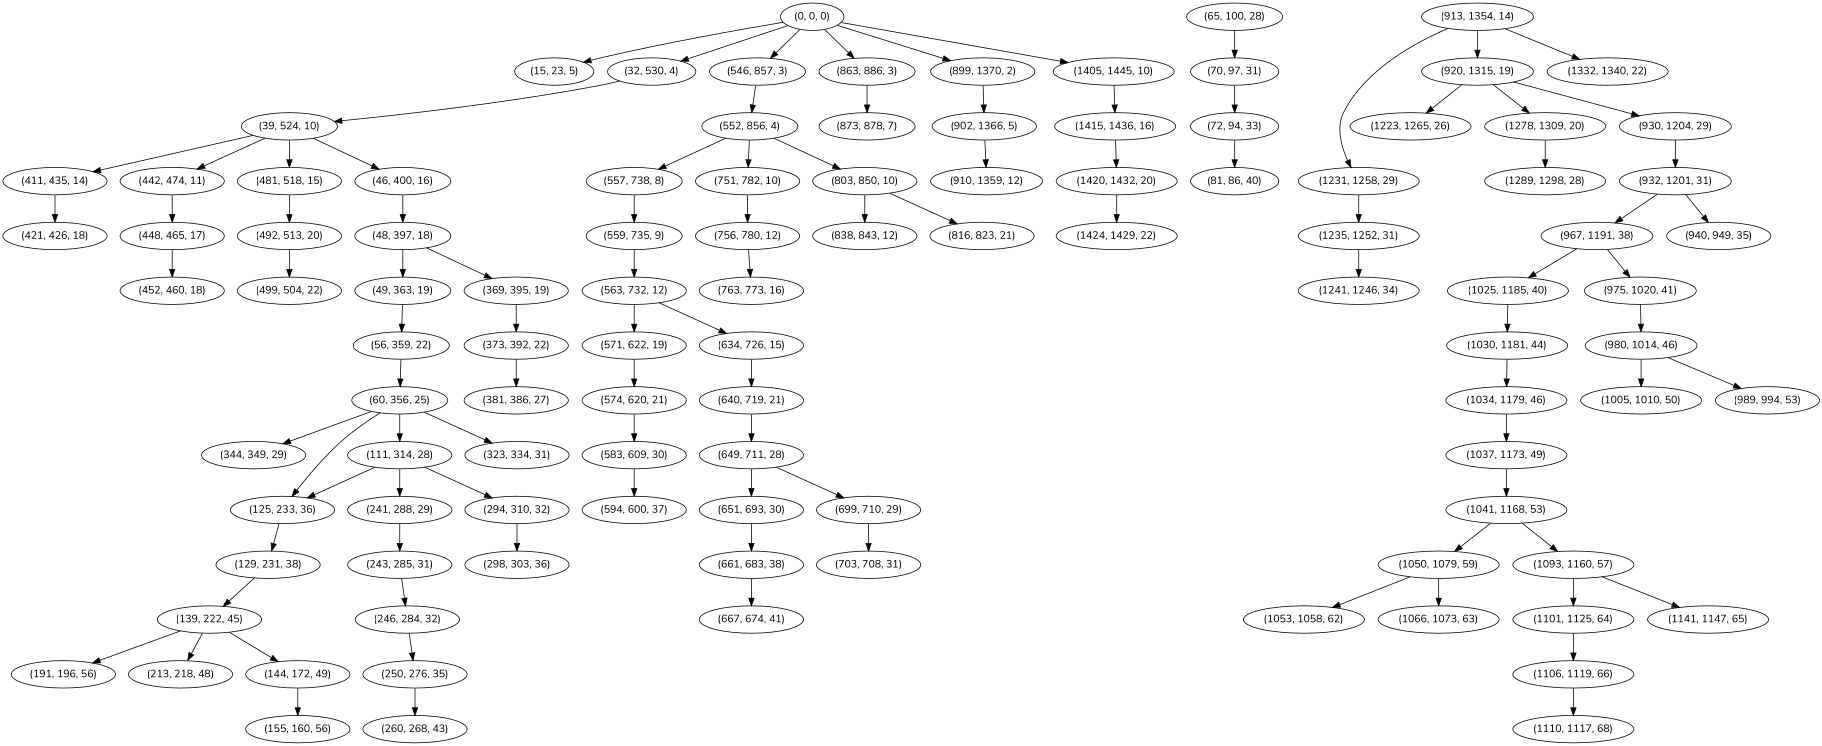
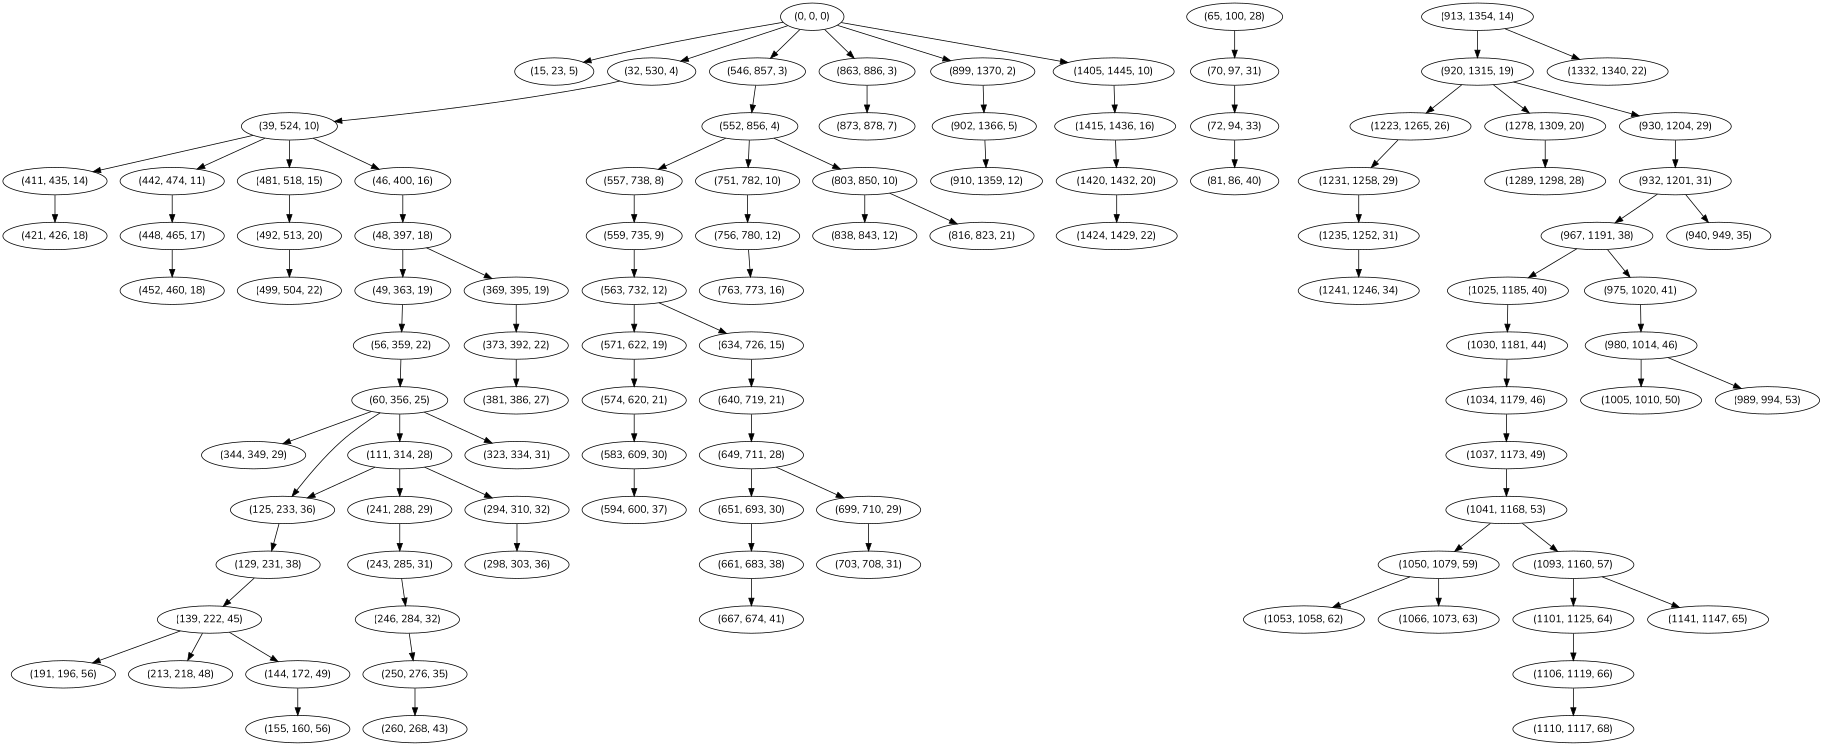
  digraph {
    fontname=Nunito
    node [fontname=Nunito]
    edge [fontname=Nunito]
    "(0, 0, 0)"
    "(15, 23, 5)"
    "(32, 530, 4)"
    "(546, 857, 3)"
    "(863, 886, 3)"
    "(899, 1370, 2)"
    "(1405, 1445, 10)"
    "(39, 524, 10)"
    "(552, 856, 4)"
    "(873, 878, 7)"
    "(902, 1366, 5)"
    "(1415, 1436, 16)"
    "(46, 400, 16)"
    "(411, 435, 14)"
    "(442, 474, 11)"
    "(481, 518, 15)"
    "(48, 397, 18)"
    "(421, 426, 18)"
    "(448, 465, 17)"
    "(492, 513, 20)"
    "(49, 363, 19)"
    "(369, 395, 19)"
    "(56, 359, 22)"
    "(373, 392, 22)"
    "(60, 356, 25)"
    "(111, 314, 28)"
    "(323, 334, 31)"
    "(344, 349, 29)"
    "(125, 233, 36)"
    "(65, 100, 28)"
    "(70, 97, 31)"
    "(241, 288, 29)"
    "(294, 310, 32)"
    "(72, 94, 33)"
    "(81, 86, 40)"
    "(129, 231, 38)"
    "(243, 285, 31)"
    "(298, 303, 36)"
    "(139, 222, 45)"
    "(144, 172, 49)"
    "(191, 196, 56)"
    "(213, 218, 48)"
    "(155, 160, 56)"
    "(246, 284, 32)"
    "(250, 276, 35)"
    "(260, 268, 43)"
    "(381, 386, 27)"
    "(452, 460, 18)"
    "(499, 504, 22)"
    "(557, 738, 8)"
    "(751, 782, 10)"
    "(803, 850, 10)"
    "(559, 735, 9)"
    "(756, 780, 12)"
    "(816, 823, 21)"
    "(838, 843, 12)"
    "(563, 732, 12)"
    "(571, 622, 19)"
    "(634, 726, 15)"
    "(574, 620, 21)"
    "(640, 719, 21)"
    "(583, 609, 30)"
    "(594, 600, 37)"
    "(649, 711, 28)"
    "(651, 693, 30)"
    "(699, 710, 29)"
    "(661, 683, 38)"
    "(703, 708, 31)"
    "(667, 674, 41)"
    "(763, 773, 16)"
    "(910, 1359, 12)"
    "(913, 1354, 14)"
    "(920, 1315, 19)"
    "(1332, 1340, 22)"
    "(930, 1204, 29)"
    "(1223, 1265, 26)"
    "(1278, 1309, 20)"
    "(932, 1201, 31)"
    "(1231, 1258, 29)"
    "(1289, 1298, 28)"
    "(940, 949, 35)"
    "(967, 1191, 38)"
    "(975, 1020, 41)"
    "(1025, 1185, 40)"
    "(980, 1014, 46)"
    "(1030, 1181, 44)"
    "(989, 994, 53)"
    "(1005, 1010, 50)"
    "(1034, 1179, 46)"
    "(1037, 1173, 49)"
    "(1041, 1168, 53)"
    "(1050, 1079, 59)"
    "(1093, 1160, 57)"
    "(1053, 1058, 62)"
    "(1066, 1073, 63)"
    "(1101, 1125, 64)"
    "(1141, 1147, 65)"
    "(1106, 1119, 66)"
    "(1110, 1117, 68)"
    "(1235, 1252, 31)"
    "(1241, 1246, 34)"
    "(1420, 1432, 20)"
    "(1424, 1429, 22)"
    "(0, 0, 0)" -> "(15, 23, 5)"
    "(0, 0, 0)" -> "(32, 530, 4)"
    "(0, 0, 0)" -> "(546, 857, 3)"
    "(0, 0, 0)" -> "(863, 886, 3)"
    "(0, 0, 0)" -> "(899, 1370, 2)"
    "(0, 0, 0)" -> "(1405, 1445, 10)"
    "(32, 530, 4)" -> "(39, 524, 10)"
    "(546, 857, 3)" -> "(552, 856, 4)"
    "(863, 886, 3)" -> "(873, 878, 7)"
    "(899, 1370, 2)" -> "(902, 1366, 5)"
    "(1405, 1445, 10)" -> "(1415, 1436, 16)"
    "(39, 524, 10)" -> "(46, 400, 16)"
    "(39, 524, 10)" -> "(411, 435, 14)"
    "(39, 524, 10)" -> "(442, 474, 11)"
    "(39, 524, 10)" -> "(481, 518, 15)"
    "(552, 856, 4)" -> "(557, 738, 8)"
    "(552, 856, 4)" -> "(751, 782, 10)"
    "(552, 856, 4)" -> "(803, 850, 10)"
    "(902, 1366, 5)" -> "(910, 1359, 12)"
    "(1415, 1436, 16)" -> "(1420, 1432, 20)"
    "(46, 400, 16)" -> "(48, 397, 18)"
    "(411, 435, 14)" -> "(421, 426, 18)"
    "(442, 474, 11)" -> "(448, 465, 17)"
    "(481, 518, 15)" -> "(492, 513, 20)"
    "(48, 397, 18)" -> "(49, 363, 19)"
    "(48, 397, 18)" -> "(369, 395, 19)"
    "(448, 465, 17)" -> "(452, 460, 18)"
    "(492, 513, 20)" -> "(499, 504, 22)"
    "(49, 363, 19)" -> "(56, 359, 22)"
    "(369, 395, 19)" -> "(373, 392, 22)"
    "(56, 359, 22)" -> "(60, 356, 25)"
    "(373, 392, 22)" -> "(381, 386, 27)"
    "(60, 356, 25)" -> "(111, 314, 28)"
    "(60, 356, 25)" -> "(323, 334, 31)"
    "(60, 356, 25)" -> "(344, 349, 29)"
    "(60, 356, 25)" -> "(125, 233, 36)"
    "(111, 314, 28)" -> "(125, 233, 36)"
    "(111, 314, 28)" -> "(241, 288, 29)"
    "(111, 314, 28)" -> "(294, 310, 32)"
    "(125, 233, 36)" -> "(129, 231, 38)"
    "(65, 100, 28)" -> "(70, 97, 31)"
    "(70, 97, 31)" -> "(72, 94, 33)"
    "(241, 288, 29)" -> "(243, 285, 31)"
    "(294, 310, 32)" -> "(298, 303, 36)"
    "(72, 94, 33)" -> "(81, 86, 40)"
    "(129, 231, 38)" -> "(139, 222, 45)"
    "(243, 285, 31)" -> "(246, 284, 32)"
    "(139, 222, 45)" -> "(144, 172, 49)"
    "(139, 222, 45)" -> "(191, 196, 56)"
    "(139, 222, 45)" -> "(213, 218, 48)"
    "(144, 172, 49)" -> "(155, 160, 56)"
    "(246, 284, 32)" -> "(250, 276, 35)"
    "(250, 276, 35)" -> "(260, 268, 43)"
    "(557, 738, 8)" -> "(559, 735, 9)"
    "(751, 782, 10)" -> "(756, 780, 12)"
    "(803, 850, 10)" -> "(816, 823, 21)"
    "(803, 850, 10)" -> "(838, 843, 12)"
    "(559, 735, 9)" -> "(563, 732, 12)"
    "(756, 780, 12)" -> "(763, 773, 16)"
    "(563, 732, 12)" -> "(571, 622, 19)"
    "(563, 732, 12)" -> "(634, 726, 15)"
    "(571, 622, 19)" -> "(574, 620, 21)"
    "(634, 726, 15)" -> "(640, 719, 21)"
    "(574, 620, 21)" -> "(583, 609, 30)"
    "(640, 719, 21)" -> "(649, 711, 28)"
    "(583, 609, 30)" -> "(594, 600, 37)"
    "(649, 711, 28)" -> "(651, 693, 30)"
    "(649, 711, 28)" -> "(699, 710, 29)"
    "(651, 693, 30)" -> "(661, 683, 38)"
    "(699, 710, 29)" -> "(703, 708, 31)"
    "(661, 683, 38)" -> "(667, 674, 41)"
    "(913, 1354, 14)" -> "(920, 1315, 19)"
    "(913, 1354, 14)" -> "(1332, 1340, 22)"
    "(920, 1315, 19)" -> "(930, 1204, 29)"
    "(920, 1315, 19)" -> "(1223, 1265, 26)"
    "(920, 1315, 19)" -> "(1278, 1309, 20)"
    "(930, 1204, 29)" -> "(932, 1201, 31)"
-   "(913, 1354, 14)" -> "(1231, 1258, 29)"
+   "(1223, 1265, 26)" -> "(1231, 1258, 29)"
    "(1278, 1309, 20)" -> "(1289, 1298, 28)"
    "(932, 1201, 31)" -> "(940, 949, 35)"
    "(932, 1201, 31)" -> "(967, 1191, 38)"
    "(1231, 1258, 29)" -> "(1235, 1252, 31)"
    "(967, 1191, 38)" -> "(975, 1020, 41)"
    "(967, 1191, 38)" -> "(1025, 1185, 40)"
    "(975, 1020, 41)" -> "(980, 1014, 46)"
    "(1025, 1185, 40)" -> "(1030, 1181, 44)"
    "(980, 1014, 46)" -> "(989, 994, 53)"
    "(980, 1014, 46)" -> "(1005, 1010, 50)"
    "(1030, 1181, 44)" -> "(1034, 1179, 46)"
    "(1034, 1179, 46)" -> "(1037, 1173, 49)"
    "(1037, 1173, 49)" -> "(1041, 1168, 53)"
    "(1041, 1168, 53)" -> "(1050, 1079, 59)"
    "(1041, 1168, 53)" -> "(1093, 1160, 57)"
    "(1050, 1079, 59)" -> "(1053, 1058, 62)"
    "(1050, 1079, 59)" -> "(1066, 1073, 63)"
    "(1093, 1160, 57)" -> "(1101, 1125, 64)"
    "(1093, 1160, 57)" -> "(1141, 1147, 65)"
    "(1101, 1125, 64)" -> "(1106, 1119, 66)"
    "(1106, 1119, 66)" -> "(1110, 1117, 68)"
    "(1235, 1252, 31)" -> "(1241, 1246, 34)"
    "(1420, 1432, 20)" -> "(1424, 1429, 22)"
  }
